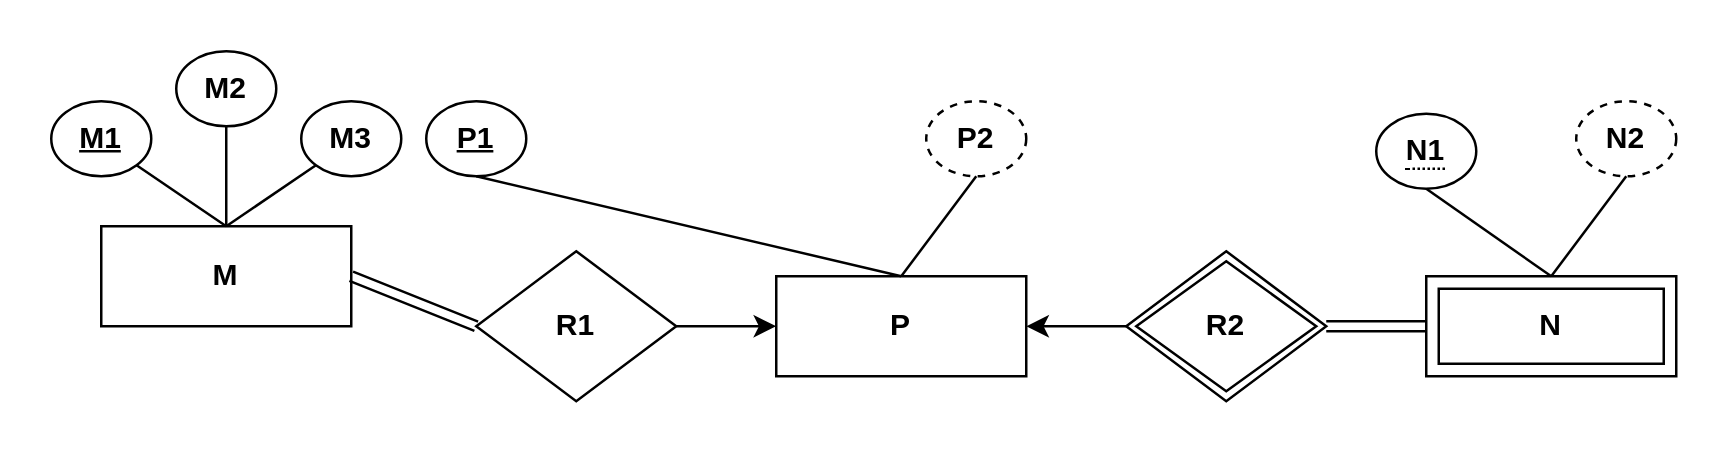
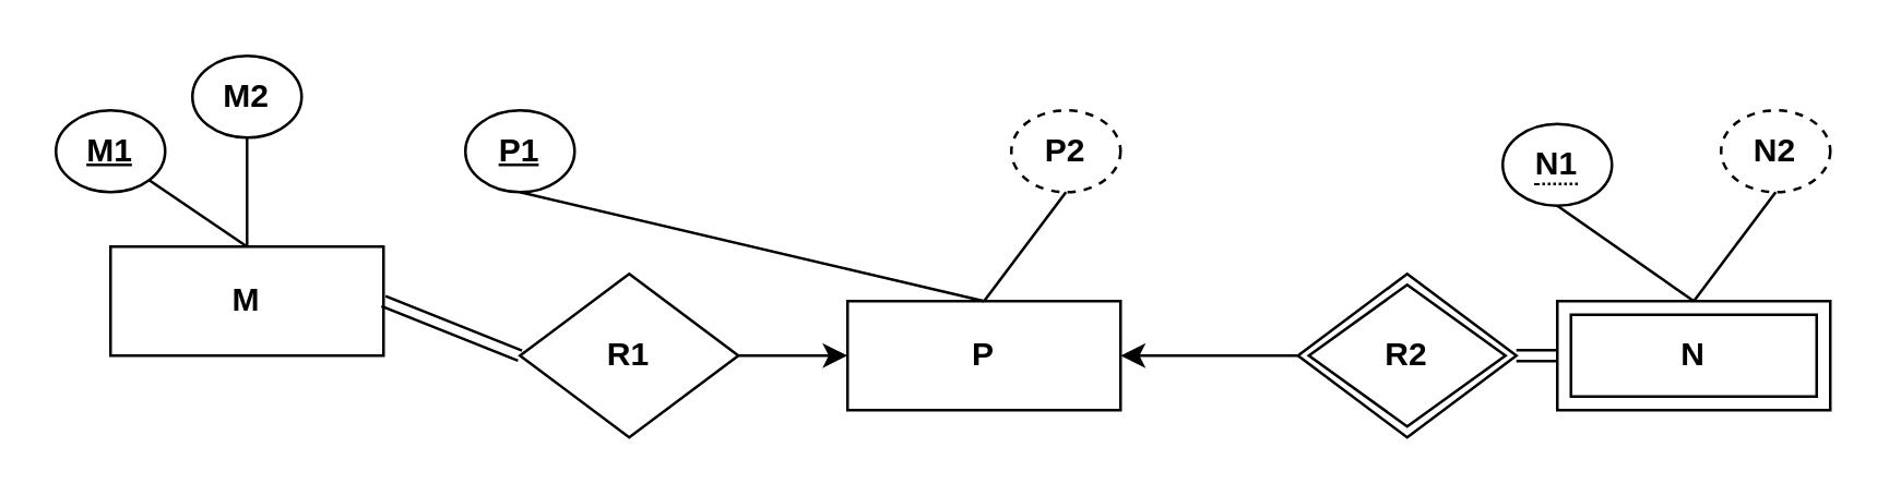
  <mxCell id="0" />
  <mxCell id="1" parent="0" />
  <mxCell id="2" value="&lt;b&gt;N&lt;/b&gt;" style="shape=ext;margin=3;double=1;whiteSpace=wrap;html=1;align=center;" vertex="1" parent="1"><mxGeometry x="570" y="110" width="100" height="40" as="geometry" /></mxCell>
  <mxCell id="3" value="" style="shape=link;html=1;rounded=0;entryX=0;entryY=0.5;entryDx=0;entryDy=0;exitX=1;exitY=0.5;exitDx=0;exitDy=0;" edge="1" parent="1" source="6" target="2"><mxGeometry relative="1" as="geometry"><mxPoint x="520" y="130" as="sourcePoint" /><mxPoint x="550" y="129.5" as="targetPoint" /></mxGeometry></mxCell>
  <mxCell id="4" value="" style="resizable=0;html=1;whiteSpace=wrap;align=right;verticalAlign=bottom;" connectable="0" vertex="1" parent="3"><mxGeometry x="1" relative="1" as="geometry" /></mxCell>
  <mxCell id="5" style="edgeStyle=orthogonalEdgeStyle;rounded=0;orthogonalLoop=1;jettySize=auto;html=1;exitX=0;exitY=0.5;exitDx=0;exitDy=0;entryX=1;entryY=0.5;entryDx=0;entryDy=0;" edge="1" parent="1" source="6"><mxGeometry relative="1" as="geometry"><mxPoint x="410" y="130" as="targetPoint" /></mxGeometry></mxCell>
- <mxCell id="6" value="&lt;b&gt;R2&lt;/b&gt;" style="shape=rhombus;double=1;perimeter=rhombusPerimeter;whiteSpace=wrap;html=1;align=center;" vertex="1" parent="1"><mxGeometry x="450" y="100" width="80" height="60" as="geometry" /></mxCell>
+ <mxCell id="6" value="&lt;b&gt;R2&lt;/b&gt;" style="shape=rhombus;double=1;perimeter=rhombusPerimeter;whiteSpace=wrap;html=1;align=center;" vertex="1" parent="1"><mxGeometry x="475" y="100" width="80" height="60" as="geometry" /></mxCell>
  <mxCell id="7" value="&lt;b&gt;P&lt;/b&gt;" style="whiteSpace=wrap;html=1;align=center;" vertex="1" parent="1"><mxGeometry x="310" y="110" width="100" height="40" as="geometry" /></mxCell>
  <mxCell id="8" value="&lt;b&gt;M&lt;/b&gt;" style="whiteSpace=wrap;html=1;align=center;" vertex="1" parent="1"><mxGeometry x="40" y="90" width="100" height="40" as="geometry" /></mxCell>
  <mxCell id="9" style="edgeStyle=orthogonalEdgeStyle;rounded=0;orthogonalLoop=1;jettySize=auto;html=1;exitX=1;exitY=0.5;exitDx=0;exitDy=0;entryX=0;entryY=0.5;entryDx=0;entryDy=0;" edge="1" parent="1" source="10" target="7"><mxGeometry relative="1" as="geometry" /></mxCell>
  <mxCell id="10" value="&lt;b&gt;R1&lt;/b&gt;" style="shape=rhombus;perimeter=rhombusPerimeter;whiteSpace=wrap;html=1;align=center;" vertex="1" parent="1"><mxGeometry x="190" y="100" width="80" height="60" as="geometry" /></mxCell>
  <mxCell id="11" value="" style="shape=link;html=1;rounded=0;exitX=1;exitY=0.5;exitDx=0;exitDy=0;entryX=0;entryY=0.5;entryDx=0;entryDy=0;" edge="1" parent="1" source="8" target="10"><mxGeometry relative="1" as="geometry"><mxPoint x="150" y="129.5" as="sourcePoint" /><mxPoint x="190" y="130" as="targetPoint" /></mxGeometry></mxCell>
  <mxCell id="12" value="" style="resizable=0;html=1;whiteSpace=wrap;align=right;verticalAlign=bottom;" connectable="0" vertex="1" parent="11"><mxGeometry x="1" relative="1" as="geometry" /></mxCell>
  <mxCell id="13" value="&lt;b&gt;M1&lt;/b&gt;" style="ellipse;whiteSpace=wrap;html=1;align=center;fontStyle=4;" vertex="1" parent="1"><mxGeometry x="20" y="40" width="40" height="30" as="geometry" /></mxCell>
  <mxCell id="14" value="&lt;b&gt;M2&lt;/b&gt;" style="ellipse;whiteSpace=wrap;html=1;align=center;" vertex="1" parent="1"><mxGeometry x="70" y="20" width="40" height="30" as="geometry" /></mxCell>
- <mxCell id="15" value="&lt;b&gt;M3&lt;/b&gt;" style="ellipse;whiteSpace=wrap;html=1;align=center;" vertex="1" parent="1"><mxGeometry x="120" y="40" width="40" height="30" as="geometry" /></mxCell>
  <mxCell id="16" value="" style="endArrow=none;html=1;rounded=0;exitX=1;exitY=1;exitDx=0;exitDy=0;entryX=0.5;entryY=0;entryDx=0;entryDy=0;" edge="1" parent="1" source="13" target="8"><mxGeometry relative="1" as="geometry"><mxPoint x="290" y="200" as="sourcePoint" /><mxPoint x="450" y="200" as="targetPoint" /></mxGeometry></mxCell>
  <mxCell id="17" value="" style="endArrow=none;html=1;rounded=0;exitX=0.5;exitY=1;exitDx=0;exitDy=0;entryX=0.5;entryY=0;entryDx=0;entryDy=0;" edge="1" parent="1" source="14" target="8"><mxGeometry relative="1" as="geometry"><mxPoint x="64" y="76" as="sourcePoint" /><mxPoint x="100" as="targetPoint" y="120" /></mxGeometry></mxCell>
- <mxCell id="18" value="" style="endArrow=none;html=1;rounded=0;exitX=0;exitY=1;exitDx=0;exitDy=0;entryX=0.5;entryY=0;entryDx=0;entryDy=0;" edge="1" parent="1" source="15" target="8"><mxGeometry relative="1" as="geometry"><mxPoint x="100" y="60" as="sourcePoint" /><mxPoint x="100" as="targetPoint" y="120" /></mxGeometry></mxCell>
  <mxCell id="19" value="&lt;b&gt;P1&lt;/b&gt;" style="ellipse;whiteSpace=wrap;html=1;align=center;fontStyle=4;" vertex="1" parent="1"><mxGeometry x="170" y="40" width="40" height="30" as="geometry" /></mxCell>
  <mxCell id="20" value="&lt;b&gt;P2&lt;/b&gt;" style="ellipse;whiteSpace=wrap;html=1;align=center;dashed=1;" vertex="1" parent="1"><mxGeometry x="370" y="40" width="40" height="30" as="geometry" /></mxCell>
  <mxCell id="21" value="" style="endArrow=none;html=1;rounded=0;exitX=0.5;exitY=1;exitDx=0;exitDy=0;entryX=0.5;entryY=0;entryDx=0;entryDy=0;" edge="1" parent="1" source="20" target="7"><mxGeometry relative="1" as="geometry"><mxPoint x="386" y="70" as="sourcePoint" /><mxPoint x="350" y="114" as="targetPoint" /></mxGeometry></mxCell>
  <mxCell id="22" value="" style="endArrow=none;html=1;rounded=0;exitX=0.5;exitY=1;exitDx=0;exitDy=0;entryX=0.5;entryY=0;entryDx=0;entryDy=0;" edge="1" parent="1" source="19" target="7"><mxGeometry relative="1" as="geometry"><mxPoint x="400" y="80" as="sourcePoint" /><mxPoint x="370" as="targetPoint" y="120" /></mxGeometry></mxCell>
  <mxCell id="23" value="&lt;span style=&quot;border-bottom: 1px dotted&quot;&gt;&lt;b&gt;&lt;font style=&quot;font-size: 12px;&quot;&gt;N1&lt;/font&gt;&lt;/b&gt;&lt;/span&gt;" style="ellipse;whiteSpace=wrap;html=1;align=center;" vertex="1" parent="1"><mxGeometry x="550" y="45" width="40" height="30" as="geometry" /></mxCell>
  <mxCell id="24" value="&lt;b&gt;N2&lt;/b&gt;" style="ellipse;whiteSpace=wrap;html=1;align=center;dashed=1;" vertex="1" parent="1"><mxGeometry x="630" y="40" width="40" height="30" as="geometry" /></mxCell>
  <mxCell id="25" value="" style="endArrow=none;html=1;rounded=0;exitX=0.5;exitY=1;exitDx=0;exitDy=0;entryX=0.5;entryY=0;entryDx=0;entryDy=0;" edge="1" parent="1" source="24" target="2"><mxGeometry relative="1" as="geometry"><mxPoint x="650" y="80" as="sourcePoint" /><mxPoint x="620" as="targetPoint" y="120" /></mxGeometry></mxCell>
  <mxCell id="26" value="" style="endArrow=none;html=1;rounded=0;exitX=0.5;exitY=1;exitDx=0;exitDy=0;entryX=0.5;entryY=0;entryDx=0;entryDy=0;" edge="1" parent="1" source="23" target="2"><mxGeometry relative="1" as="geometry"><mxPoint x="660" y="80" as="sourcePoint" /><mxPoint x="630" as="targetPoint" y="120" /></mxGeometry></mxCell>
